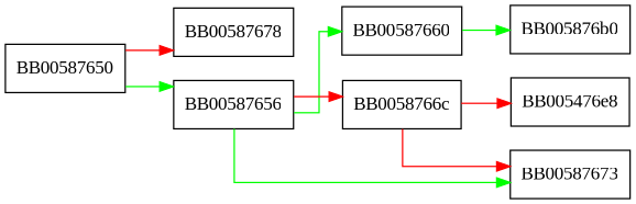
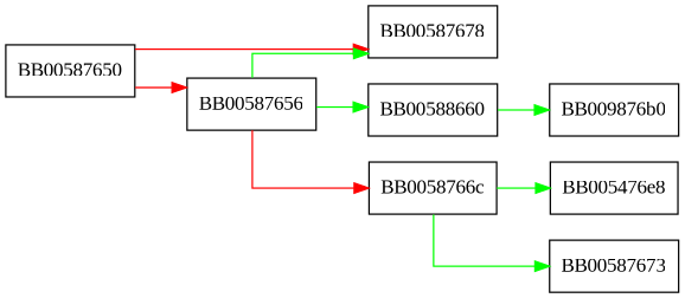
  digraph {
    fontname="Liberation Serif"
    rankdir=LR
    splines=ortho
    node [fontname="Liberation Serif" shape=box]
    edge [color=red fontname="Liberation Serif"]
    BB00587650
    BB00587678
    BB00587656
-   BB00587660
+   BB00587660 [label=BB00588660]
    BB0058766c
-   BB005876b0
+   BB005876b0 [label=BB009876b0]
    n7 [label=BB005476e8]
    BB00587673
    BB00587650 -> BB00587678
-   BB00587650 -> BB00587656 [color=green]
-   BB00587656 -> BB00587673 [color=green]
+   BB00587650 -> BB00587656
+   BB00587656 -> BB00587678 [color=green]
    BB00587656 -> BB00587660 [color=green]
    BB00587656 -> BB0058766c
    BB00587660 -> BB005876b0 [color=green]
-   BB0058766c -> n7
-   BB0058766c -> BB00587673
+   BB0058766c -> n7 [color=green]
+   BB0058766c -> BB00587673 [color=green]
  }
